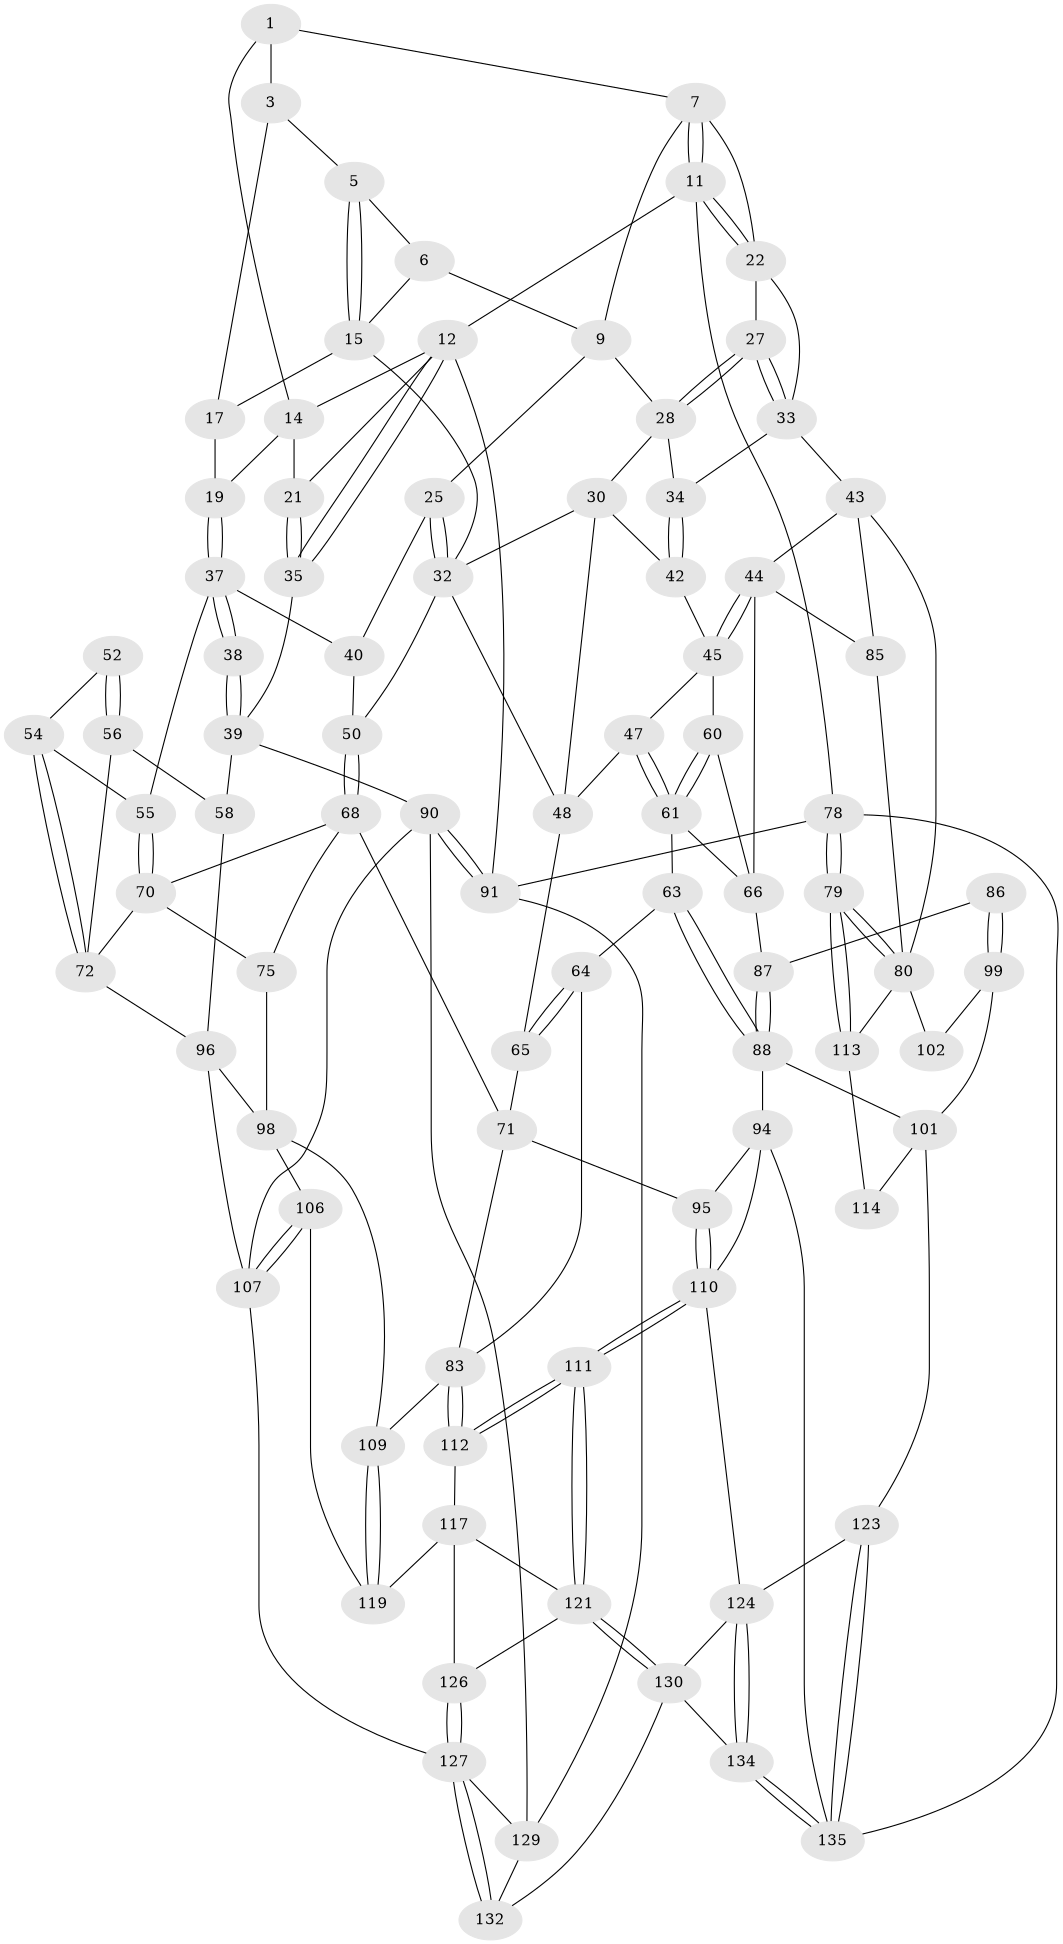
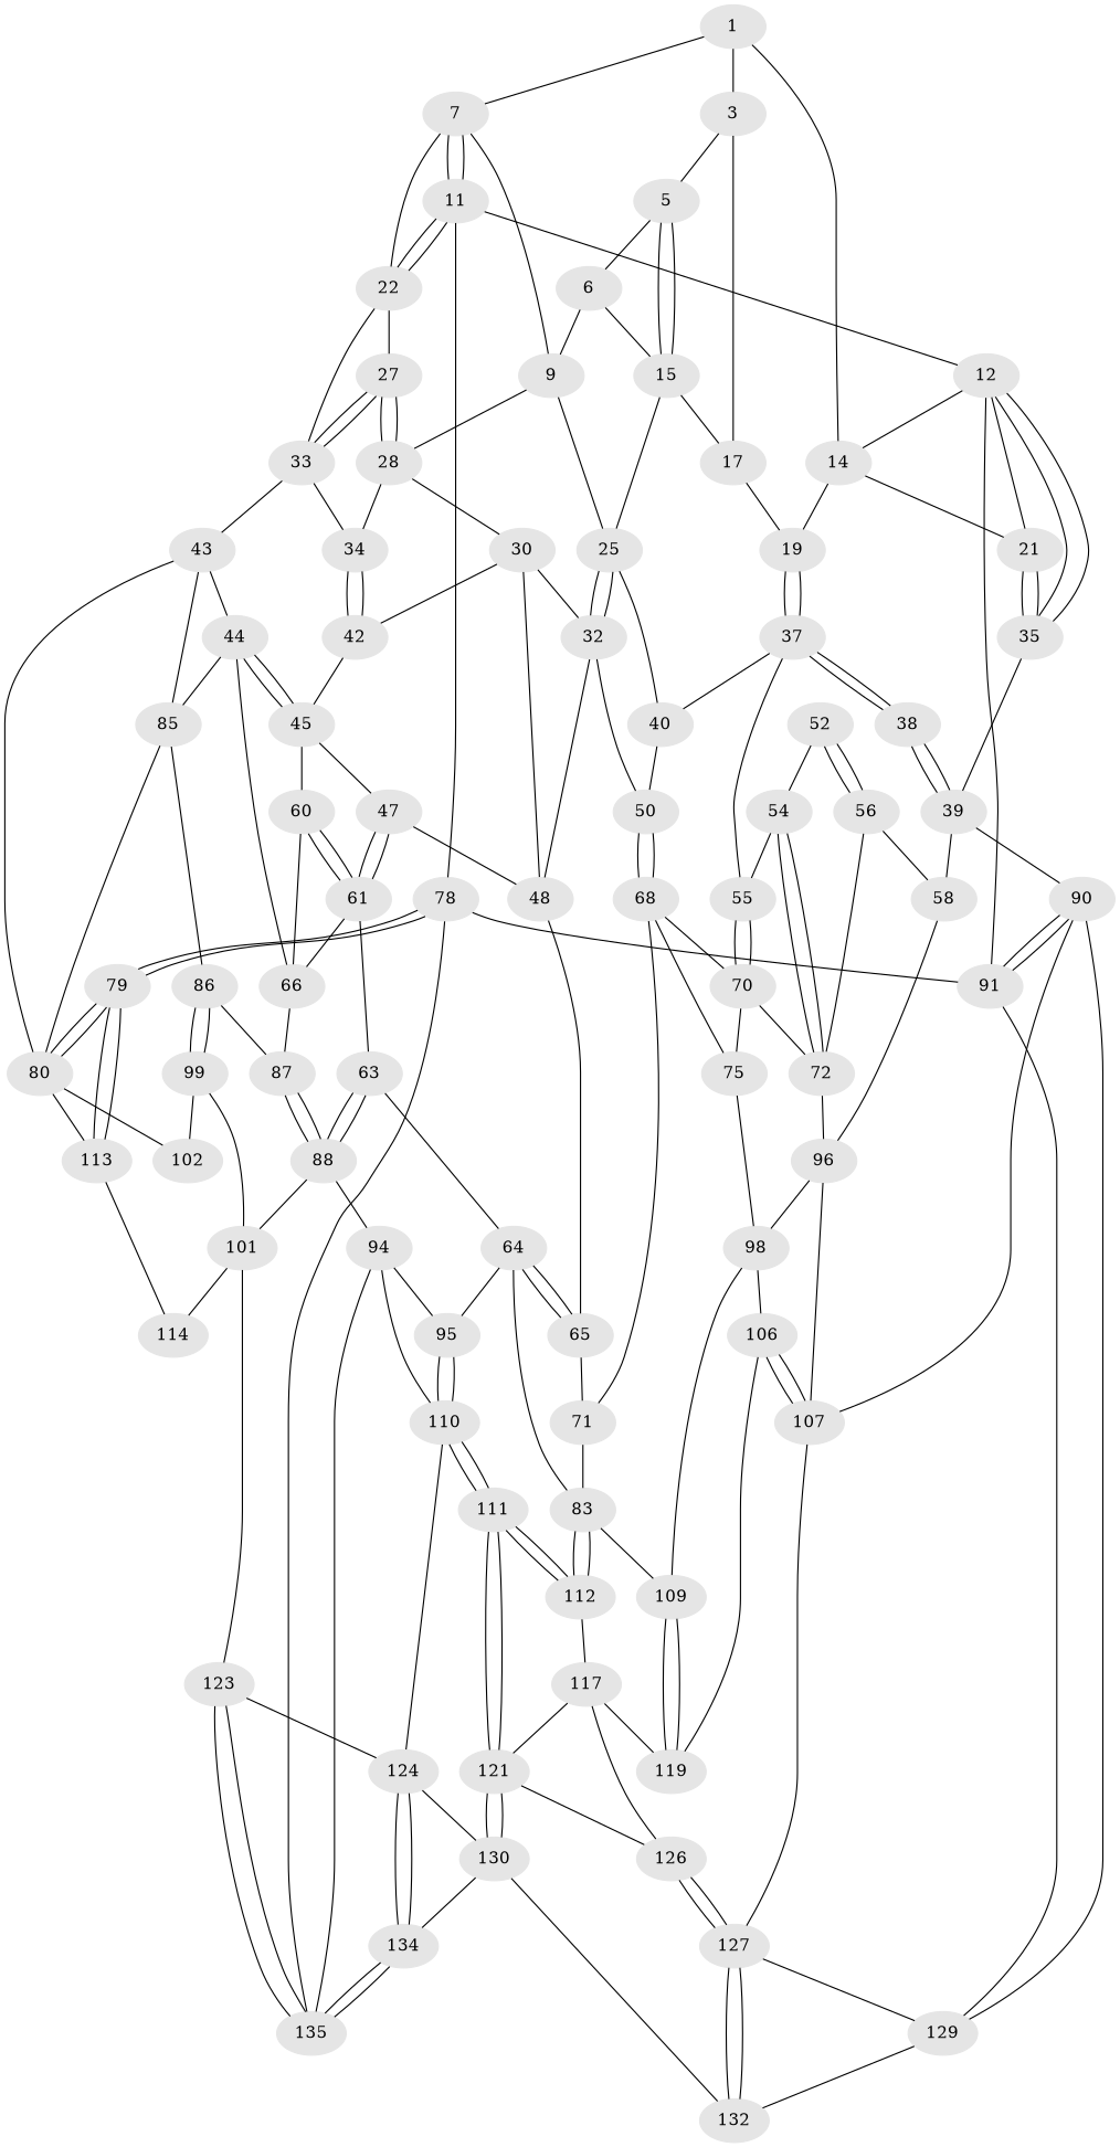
  graph {
    node [color=gray90 style=filled]
    1 [super="+2"]
    3 [super="+4"]
    7 [super="+8"]
    14 [super="+20"]
    5
    17 [super="+18"]
    9 [super="+24"]
    11
    22 [super="+23"]
    21
    19
    6 [super="+10"]
    15 [super="+16"]
    25 [super="+26"]
    28 [super="+29"]
    12 [super="+13"]
    78
    27
    33 [super="+36"]
    32 [super="+49"]
    40
    30 [super="+31"]
    34
    35
    91
    79
    135 [super="+136"]
    39 [super="+59"]
    129 [super="+133"]
    37 [super="+41"]
    38
    55
    43 [super="+81"]
    48 [super="+51"]
    50
    42
    45 [super="+46"]
    65
    68 [super="+69"]
    44 [super="+67"]
    80 [super="+104"]
    85 [super="+92"]
    58
    90 [super="+116"]
    70 [super="+76"]
    96 [super="+97"]
    107 [super="+108"]
    47
    60
    66 [super="+73"]
    113
    102 [super="+103"]
    86
    87
    61 [super="+62"]
    63
    71 [super="+74"]
    75 [super="+89"]
    52 [super="+53"]
    54
    56 [super="+57"]
    72 [super="+77"]
    98 [super="+105"]
    64 [super="+82"]
    88 [super="+93"]
    83 [super="+84"]
    95
    94
    101 [super="+115"]
    109
    112
    110 [super="+120"]
    106
    114
    119
    117 [super="+118"]
    99 [super="+100"]
    123
    127 [super="+128"]
    132
    111
    124 [super="+125"]
    121 [super="+122"]
    130 [super="+131"]
    134
    126
    1 -- 3
    1 -- 7
    1 -- 14
    3 -- 5
    3 -- 17 [weight=2]
    7 -- 9
    7 -- 11
    7 -- 11
    7 -- 22
    14 -- 21
    14 -- 19
    5 -- 6
    5 -- 15
    5 -- 15
    17 -- 19
    9 -- 25
    9 -- 28
    11 -- 22
    11 -- 22
    11 -- 12
    11 -- 78
    22 -- 27
    22 -- 33
    21 -- 35
    21 -- 35
    19 -- 37
    19 -- 37
    6 -- 9
    6 -- 15
    15 -- 17
-   15 -- 32
+   15 -- 25
    25 -- 32
    25 -- 32
    25 -- 40
    28 -- 30
    28 -- 34
    12 -- 14
    12 -- 21
    12 -- 35
    12 -- 35
    12 -- 91
    78 -- 91
    78 -- 79
    78 -- 79
    78 -- 135
    27 -- 28
    27 -- 28
    27 -- 33
    27 -- 33
    33 -- 34
    33 -- 43
    32 -- 48
    32 -- 50
    40 -- 50
    30 -- 32
    30 -- 48
    30 -- 42
    34 -- 42
    34 -- 42
    35 -- 39
    91 -- 129
    79 -- 80
    79 -- 80
    79 -- 113
    79 -- 113
    39 -- 58
    39 -- 90
    129 -- 132
    37 -- 40
    37 -- 38
    37 -- 38
    37 -- 55
    38 -- 39
    38 -- 39
    55 -- 70
    55 -- 70
    43 -- 44
    43 -- 80
    43 -- 85
    48 -- 65
    50 -- 68
    50 -- 68
    42 -- 45
    45 -- 47
    45 -- 60
    65 -- 71
    68 -- 70
    68 -- 71
    68 -- 75
    44 -- 45
    44 -- 45
    44 -- 85
    44 -- 66
    80 -- 113
    80 -- 102
    85 -- 80
+   85 -- 86
    58 -- 96
    90 -- 91
    90 -- 91
    90 -- 129
    90 -- 107
    70 -- 75
    70 -- 72
    96 -- 107
    96 -- 98
    107 -- 127
    47 -- 48
    47 -- 61
    47 -- 61
    60 -- 66
    60 -- 61
    60 -- 61
    66 -- 87
    113 -- 114
    86 -- 87
    86 -- 99
    86 -- 99
    87 -- 88
    87 -- 88
    61 -- 66
    61 -- 63
    63 -- 64
    63 -- 88
    63 -- 88
    71 -- 83
    75 -- 98
    52 -- 54
    52 -- 56 [weight=2]
    52 -- 56
    54 -- 55
    54 -- 72
    54 -- 72
    56 -- 58
    56 -- 72
    72 -- 96
    98 -- 109
    98 -- 106
    64 -- 65
    64 -- 65
    64 -- 83
-   71 -- 95
+   64 -- 95
    88 -- 94
    88 -- 101
    83 -- 109
    83 -- 112
    83 -- 112
    95 -- 110
    95 -- 110
    94 -- 135
    94 -- 95
    94 -- 110
    101 -- 114
    101 -- 123
    109 -- 119
    109 -- 119
    112 -- 117
    110 -- 111
    110 -- 111
    110 -- 124
    106 -- 107
    106 -- 107
    106 -- 119
    117 -- 119
    117 -- 121
    117 -- 126
    99 -- 102 [weight=2]
    99 -- 101
    123 -- 135
    123 -- 135
    123 -- 124
    127 -- 129
    127 -- 132
    127 -- 132
    111 -- 112
    111 -- 112
    111 -- 121
    111 -- 121
    124 -- 130
    124 -- 134
    124 -- 134
    121 -- 130
    121 -- 130
    121 -- 126
    130 -- 132
    130 -- 134
    134 -- 135
    134 -- 135
    126 -- 127
    126 -- 127
  }
